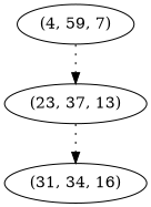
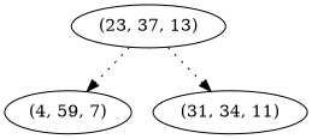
  digraph {
    edge [style=dotted]
    n1 [label="(4, 59, 7)"]
    "(23, 37, 13)"
-   "(31, 34, 16)"
-   n1 -> "(23, 37, 13)"
+   "(31, 34, 16)" [label="(31, 34, 11)"]
+   "(23, 37, 13)" -> n1
    "(23, 37, 13)" -> "(31, 34, 16)"
  }
